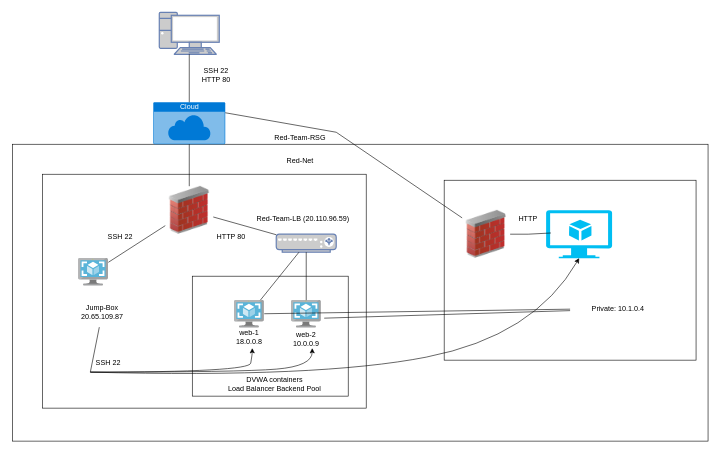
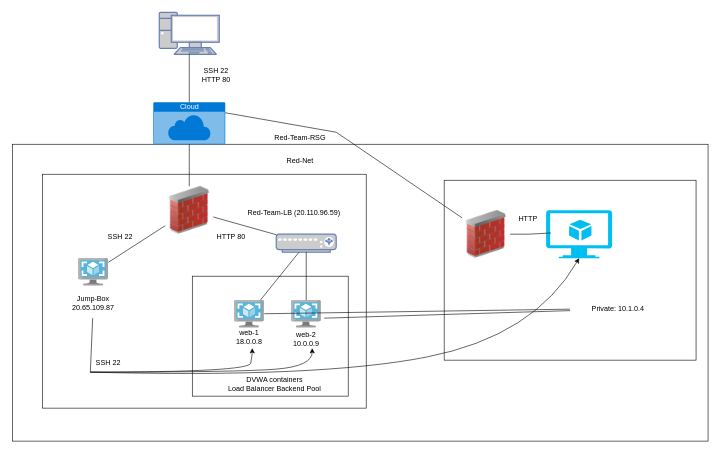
  <mxCell id="0" />
  <mxCell id="1" parent="0" />
  <mxCell id="2" value="" style="rounded=0;whiteSpace=wrap;html=1;" parent="1" vertex="1"><mxGeometry x="20" y="240" width="1160" height="495" as="geometry" /></mxCell>
  <mxCell id="3" value="" style="rounded=0;whiteSpace=wrap;html=1;" parent="1" vertex="1"><mxGeometry x="740" y="300" width="420" height="300" as="geometry" /></mxCell>
  <mxCell id="4" value="Cloud" style="html=1;strokeColor=none;fillColor=#0079D6;labelPosition=center;verticalLabelPosition=middle;verticalAlign=top;align=center;fontSize=12;outlineConnect=0;spacingTop=-6;fontColor=#FFFFFF;sketch=0;shape=mxgraph.sitemap.cloud;" parent="1" vertex="1"><mxGeometry x="255" y="170" width="120" height="70" as="geometry" /></mxCell>
  <mxCell id="5" value="" style="fontColor=#0066CC;verticalAlign=top;verticalLabelPosition=bottom;labelPosition=center;align=center;html=1;outlineConnect=0;fillColor=#CCCCCC;strokeColor=#6881B3;gradientColor=none;gradientDirection=north;strokeWidth=2;shape=mxgraph.networks.pc;" parent="1" vertex="1"><mxGeometry x="265" y="20" width="100" height="70" as="geometry" /></mxCell>
  <mxCell id="6" value="" style="rounded=0;whiteSpace=wrap;html=1;" parent="1" vertex="1"><mxGeometry x="70" y="290" width="540" height="390" as="geometry" /></mxCell>
  <mxCell id="7" value="" style="image;html=1;image=img/lib/clip_art/networking/Firewall_02_128x128.png" parent="1" vertex="1"><mxGeometry x="275" y="310" width="80" height="80" as="geometry" /></mxCell>
  <mxCell id="8" value="" style="rounded=0;whiteSpace=wrap;html=1;" parent="1" vertex="1"><mxGeometry x="320" y="460" width="260" height="200" as="geometry" /></mxCell>
  <mxCell id="9" value="" style="fontColor=#0066CC;verticalAlign=top;verticalLabelPosition=bottom;labelPosition=center;align=center;html=1;outlineConnect=0;fillColor=#CCCCCC;strokeColor=#6881B3;gradientColor=none;gradientDirection=north;strokeWidth=2;shape=mxgraph.networks.load_balancer;" parent="1" vertex="1"><mxGeometry x="460" y="390" width="100" height="30" as="geometry" /></mxCell>
  <mxCell id="10" value="" style="sketch=0;aspect=fixed;html=1;points=[];align=center;image;fontSize=12;image=img/lib/mscae/VM_Images.svg;" parent="1" vertex="1"><mxGeometry x="485" y="500" width="50" height="46" as="geometry" /></mxCell>
  <mxCell id="11" value="" style="sketch=0;aspect=fixed;html=1;points=[];align=center;image;fontSize=12;image=img/lib/mscae/VM_Images.svg;" parent="1" vertex="1"><mxGeometry x="390" y="500" width="50" height="46" as="geometry" /></mxCell>
  <mxCell id="12" value="" style="endArrow=none;html=1;rounded=0;" parent="1" source="10" target="9" edge="1"><mxGeometry width="50" height="50" relative="1" as="geometry"><mxPoint x="350" y="430" as="sourcePoint" /><mxPoint x="400" y="380" as="targetPoint" /></mxGeometry></mxCell>
  <mxCell id="13" value="" style="endArrow=none;html=1;rounded=0;" parent="1" source="11" target="9" edge="1"><mxGeometry width="50" height="50" relative="1" as="geometry"><mxPoint x="350" y="430" as="sourcePoint" /><mxPoint x="400" y="380" as="targetPoint" /></mxGeometry></mxCell>
  <mxCell id="14" value="" style="sketch=0;aspect=fixed;html=1;points=[];align=center;image;fontSize=12;image=img/lib/mscae/VM_Images.svg;" parent="1" vertex="1"><mxGeometry x="130" y="430" width="50" height="46" as="geometry" /></mxCell>
  <mxCell id="15" value="" style="endArrow=none;html=1;rounded=0;" parent="1" source="14" target="7" edge="1"><mxGeometry width="50" height="50" relative="1" as="geometry"><mxPoint x="350" y="430" as="sourcePoint" /><mxPoint x="400" y="380" as="targetPoint" /></mxGeometry></mxCell>
  <mxCell id="16" value="" style="endArrow=none;html=1;rounded=0;" parent="1" source="7" target="9" edge="1"><mxGeometry width="50" height="50" relative="1" as="geometry"><mxPoint x="350" y="430" as="sourcePoint" /><mxPoint x="400" y="380" as="targetPoint" /></mxGeometry></mxCell>
  <mxCell id="17" value="" style="endArrow=none;html=1;rounded=0;" parent="1" source="7" target="4" edge="1"><mxGeometry width="50" height="50" relative="1" as="geometry"><mxPoint x="350" y="430" as="sourcePoint" /><mxPoint x="400" y="380" as="targetPoint" /></mxGeometry></mxCell>
  <mxCell id="18" value="" style="endArrow=none;html=1;rounded=0;" parent="1" source="4" target="5" edge="1"><mxGeometry width="50" height="50" relative="1" as="geometry"><mxPoint x="350" y="100" as="sourcePoint" /><mxPoint x="400" y="50" as="targetPoint" /></mxGeometry></mxCell>
  <mxCell id="19" value="" style="endArrow=none;html=1;rounded=0;" parent="1" target="26" edge="1"><mxGeometry width="50" height="50" relative="1" as="geometry"><mxPoint x="150" y="620" as="sourcePoint" /><mxPoint x="155" y="510" as="targetPoint" /></mxGeometry></mxCell>
  <mxCell id="20" value="web-2&lt;br&gt;10.0.0.9" style="text;html=1;strokeColor=none;fillColor=none;align=center;verticalAlign=middle;whiteSpace=wrap;rounded=0;" parent="1" vertex="1"><mxGeometry x="480" y="550" width="60" height="30" as="geometry" /></mxCell>
  <mxCell id="21" value="SSH 22&lt;br&gt;HTTP 80" style="text;html=1;strokeColor=none;fillColor=none;align=center;verticalAlign=middle;whiteSpace=wrap;rounded=0;" parent="1" vertex="1"><mxGeometry x="310" y="100" width="100" height="50" as="geometry" /></mxCell>
  <mxCell id="22" value="Red-Team-RSG" style="text;html=1;strokeColor=none;fillColor=none;align=center;verticalAlign=middle;whiteSpace=wrap;rounded=0;" parent="1" vertex="1"><mxGeometry x="400" y="215" width="200" height="30" as="geometry" /></mxCell>
  <mxCell id="23" value="Red-Net&lt;br&gt;" style="text;html=1;strokeColor=none;fillColor=none;align=center;verticalAlign=middle;whiteSpace=wrap;rounded=0;" parent="1" vertex="1"><mxGeometry x="385" y="245" width="230" height="45" as="geometry" /></mxCell>
  <mxCell id="24" value="" style="curved=1;endArrow=classic;html=1;rounded=0;" parent="1" edge="1"><mxGeometry width="50" height="50" relative="1" as="geometry"><mxPoint x="150" y="620" as="sourcePoint" /><mxPoint x="520" y="580" as="targetPoint" /><Array as="points"><mxPoint x="400" y="620" /><mxPoint x="520" y="610" /></Array></mxGeometry></mxCell>
  <mxCell id="25" value="" style="curved=1;endArrow=classic;html=1;rounded=0;" parent="1" edge="1"><mxGeometry width="50" height="50" relative="1" as="geometry"><mxPoint x="150" y="620" as="sourcePoint" /><mxPoint x="420" y="580" as="targetPoint" /><Array as="points"><mxPoint x="415" y="620" /><mxPoint x="420" y="590" /></Array></mxGeometry></mxCell>
- <mxCell id="26" value="Jump-Box&lt;br&gt;20.65.109.87" style="text;html=1;strokeColor=none;fillColor=none;align=center;verticalAlign=middle;whiteSpace=wrap;rounded=0;" parent="1" vertex="1"><mxGeometry x="95" y="495" width="150" height="50" as="geometry" /></mxCell>
+ <mxCell id="26" value="Jump-Box&lt;br&gt;20.65.109.87" style="text;html=1;strokeColor=none;fillColor=none;align=center;verticalAlign=middle;whiteSpace=wrap;rounded=0;" parent="1" vertex="1"><mxGeometry x="80" y="480" width="150" height="50" as="geometry" /></mxCell>
  <mxCell id="27" style="edgeStyle=orthogonalEdgeStyle;rounded=0;orthogonalLoop=1;jettySize=auto;html=1;exitX=0.5;exitY=1;exitDx=0;exitDy=0;" parent="1" source="26" target="26" edge="1"><mxGeometry relative="1" as="geometry" /></mxCell>
  <mxCell id="28" value="web-1&lt;br&gt;18.0.0.8" style="text;html=1;strokeColor=none;fillColor=none;align=center;verticalAlign=middle;whiteSpace=wrap;rounded=0;" parent="1" vertex="1"><mxGeometry x="385" y="546" width="60" height="30" as="geometry" /></mxCell>
- <mxCell id="29" value="Red-Team-LB (20.110.96.59)" style="text;html=1;strokeColor=none;fillColor=none;align=center;verticalAlign=middle;whiteSpace=wrap;rounded=0;" parent="1" vertex="1"><mxGeometry x="410" y="350" width="190" height="30" as="geometry" /></mxCell>
+ <mxCell id="29" value="Red-Team-LB (20.110.96.59)" style="text;html=1;strokeColor=none;fillColor=none;align=center;verticalAlign=middle;whiteSpace=wrap;rounded=0;" parent="1" vertex="1"><mxGeometry x="395" y="340" width="190" height="30" as="geometry" /></mxCell>
  <mxCell id="30" value="DVWA containers&lt;br&gt;Load Balancer Backend Pool" style="text;html=1;strokeColor=none;fillColor=none;align=center;verticalAlign=middle;whiteSpace=wrap;rounded=0;" parent="1" vertex="1"><mxGeometry x="375" y="620" width="165" height="40" as="geometry" /></mxCell>
  <mxCell id="31" value="SSH 22" style="text;html=1;strokeColor=none;fillColor=none;align=center;verticalAlign=middle;whiteSpace=wrap;rounded=0;" parent="1" vertex="1"><mxGeometry x="150" y="590" width="60" height="30" as="geometry" /></mxCell>
  <mxCell id="32" value="SSH 22" style="text;html=1;strokeColor=none;fillColor=none;align=center;verticalAlign=middle;whiteSpace=wrap;rounded=0;" parent="1" vertex="1"><mxGeometry x="170" y="380" width="60" height="30" as="geometry" /></mxCell>
  <mxCell id="33" value="HTTP 80" style="text;html=1;strokeColor=none;fillColor=none;align=center;verticalAlign=middle;whiteSpace=wrap;rounded=0;" parent="1" vertex="1"><mxGeometry x="355" y="380" width="60" height="30" as="geometry" /></mxCell>
  <mxCell id="34" value="" style="verticalLabelPosition=bottom;html=1;verticalAlign=top;align=center;strokeColor=none;fillColor=#00BEF2;shape=mxgraph.azure.virtual_machine_feature;pointerEvents=1;" parent="1" vertex="1"><mxGeometry x="910" y="350" width="110" height="80" as="geometry" /></mxCell>
  <mxCell id="35" value="" style="endArrow=none;html=1;rounded=0;" parent="1" target="38" edge="1"><mxGeometry width="50" height="50" relative="1" as="geometry"><mxPoint x="540" y="530" as="sourcePoint" /><mxPoint x="530" y="510" as="targetPoint" /></mxGeometry></mxCell>
  <mxCell id="36" value="" style="endArrow=none;html=1;rounded=0;entryX=0;entryY=0.5;entryDx=0;entryDy=0;" parent="1" source="11" target="38" edge="1"><mxGeometry width="50" height="50" relative="1" as="geometry"><mxPoint x="480" y="560" as="sourcePoint" /><mxPoint x="950" y="490" as="targetPoint" /><Array as="points" /></mxGeometry></mxCell>
  <mxCell id="37" value="" style="curved=1;endArrow=classic;html=1;rounded=0;entryX=0.5;entryY=1;entryDx=0;entryDy=0;entryPerimeter=0;exitX=0;exitY=1;exitDx=0;exitDy=0;" parent="1" source="31" target="34" edge="1"><mxGeometry width="50" height="50" relative="1" as="geometry"><mxPoint x="480" y="560" as="sourcePoint" /><mxPoint x="710" y="530" as="targetPoint" /><Array as="points"><mxPoint x="530" y="630" /><mxPoint x="890" y="560" /></Array></mxGeometry></mxCell>
  <mxCell id="38" value="Private: 10.1.0.4" style="text;html=1;strokeColor=none;fillColor=none;align=center;verticalAlign=middle;whiteSpace=wrap;rounded=0;" parent="1" vertex="1"><mxGeometry x="950" y="500" width="160" height="30" as="geometry" /></mxCell>
  <mxCell id="39" value="" style="image;html=1;image=img/lib/clip_art/networking/Firewall_02_128x128.png" parent="1" vertex="1"><mxGeometry x="770" y="350" width="80" height="80" as="geometry" /></mxCell>
  <mxCell id="40" value="" style="endArrow=none;html=1;rounded=0;exitX=1;exitY=0.25;exitDx=0;exitDy=0;exitPerimeter=0;" parent="1" source="4" target="39" edge="1"><mxGeometry width="50" height="50" relative="1" as="geometry"><mxPoint x="480" y="460" as="sourcePoint" /><mxPoint x="530" y="410" as="targetPoint" /><Array as="points"><mxPoint x="560" y="220" /></Array></mxGeometry></mxCell>
  <mxCell id="41" value="HTTP" style="text;html=1;strokeColor=none;fillColor=none;align=center;verticalAlign=middle;whiteSpace=wrap;rounded=0;" parent="1" vertex="1"><mxGeometry x="850" y="350" width="60" height="30" as="geometry" /></mxCell>
  <mxCell id="42" value="" style="endArrow=none;html=1;rounded=0;entryX=0.073;entryY=0.475;entryDx=0;entryDy=0;entryPerimeter=0;" parent="1" source="39" target="34" edge="1"><mxGeometry width="50" height="50" relative="1" as="geometry"><mxPoint x="480" y="460" as="sourcePoint" /><mxPoint x="530" y="410" as="targetPoint" /><Array as="points"><mxPoint x="880" y="390" /></Array></mxGeometry></mxCell>
